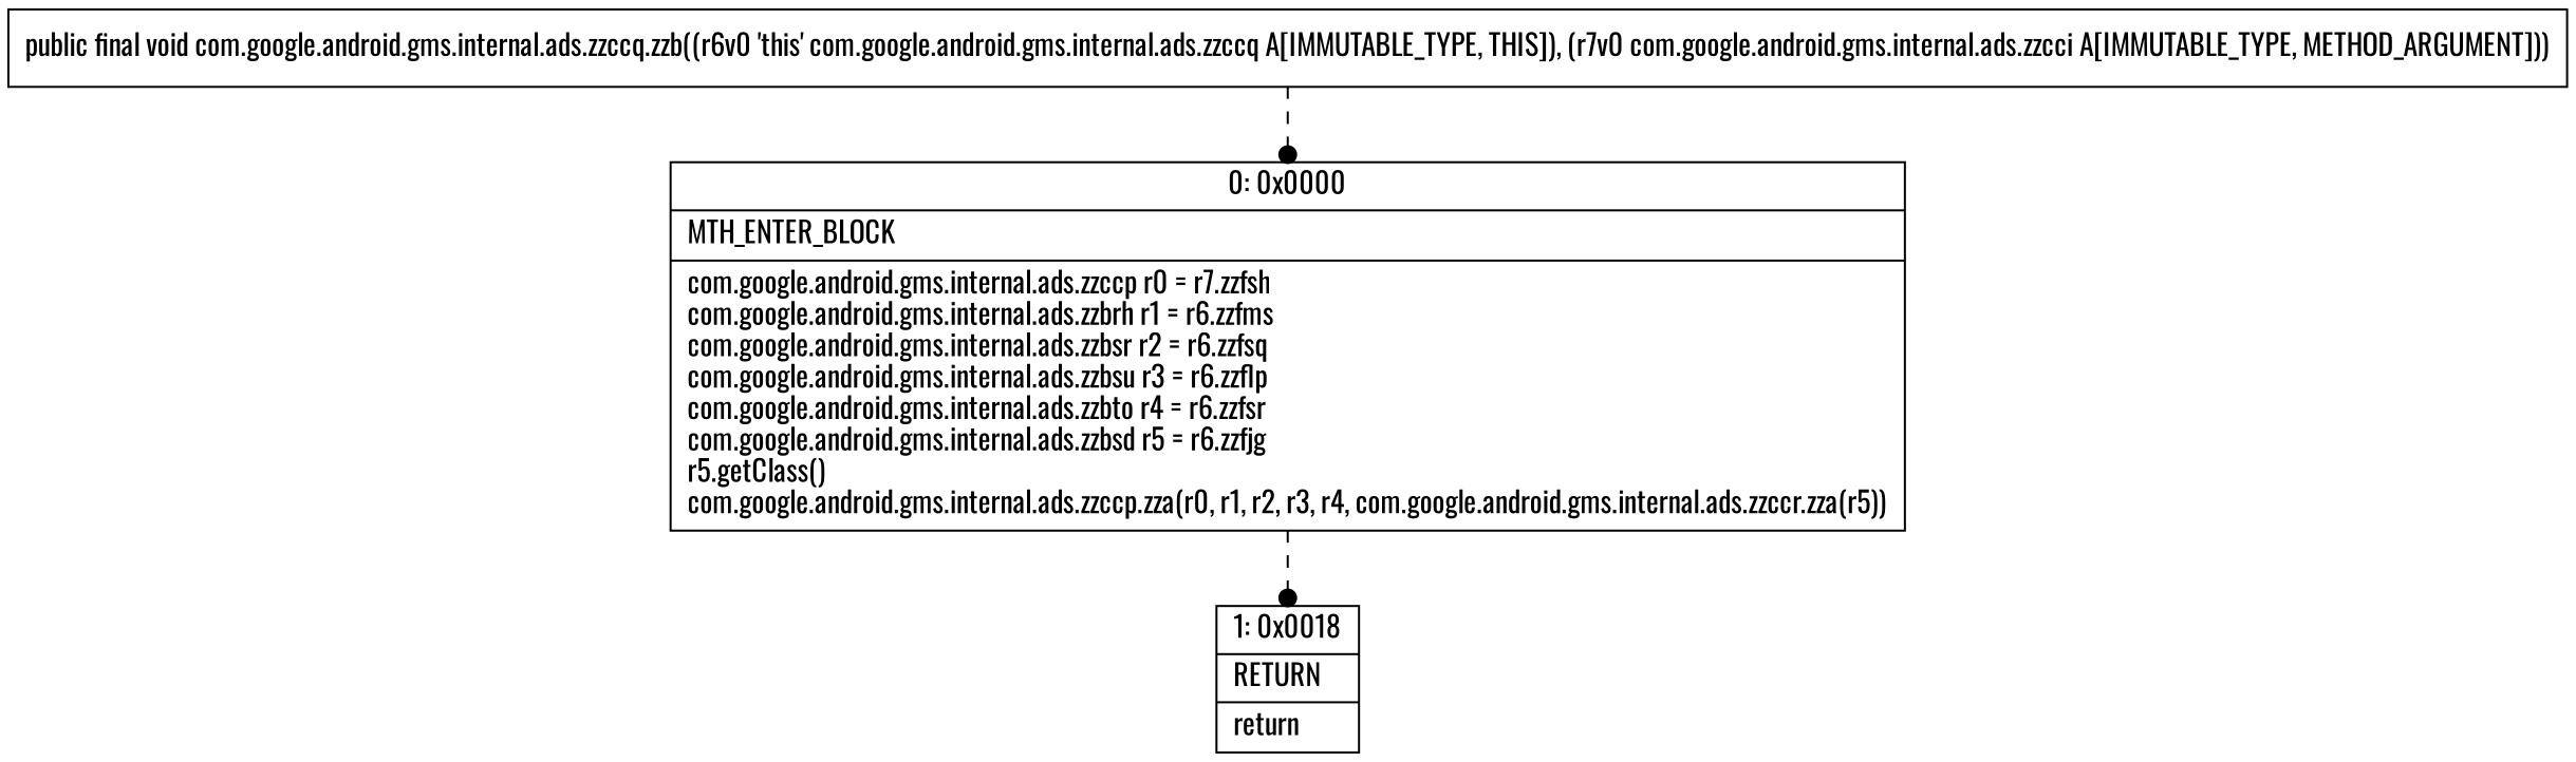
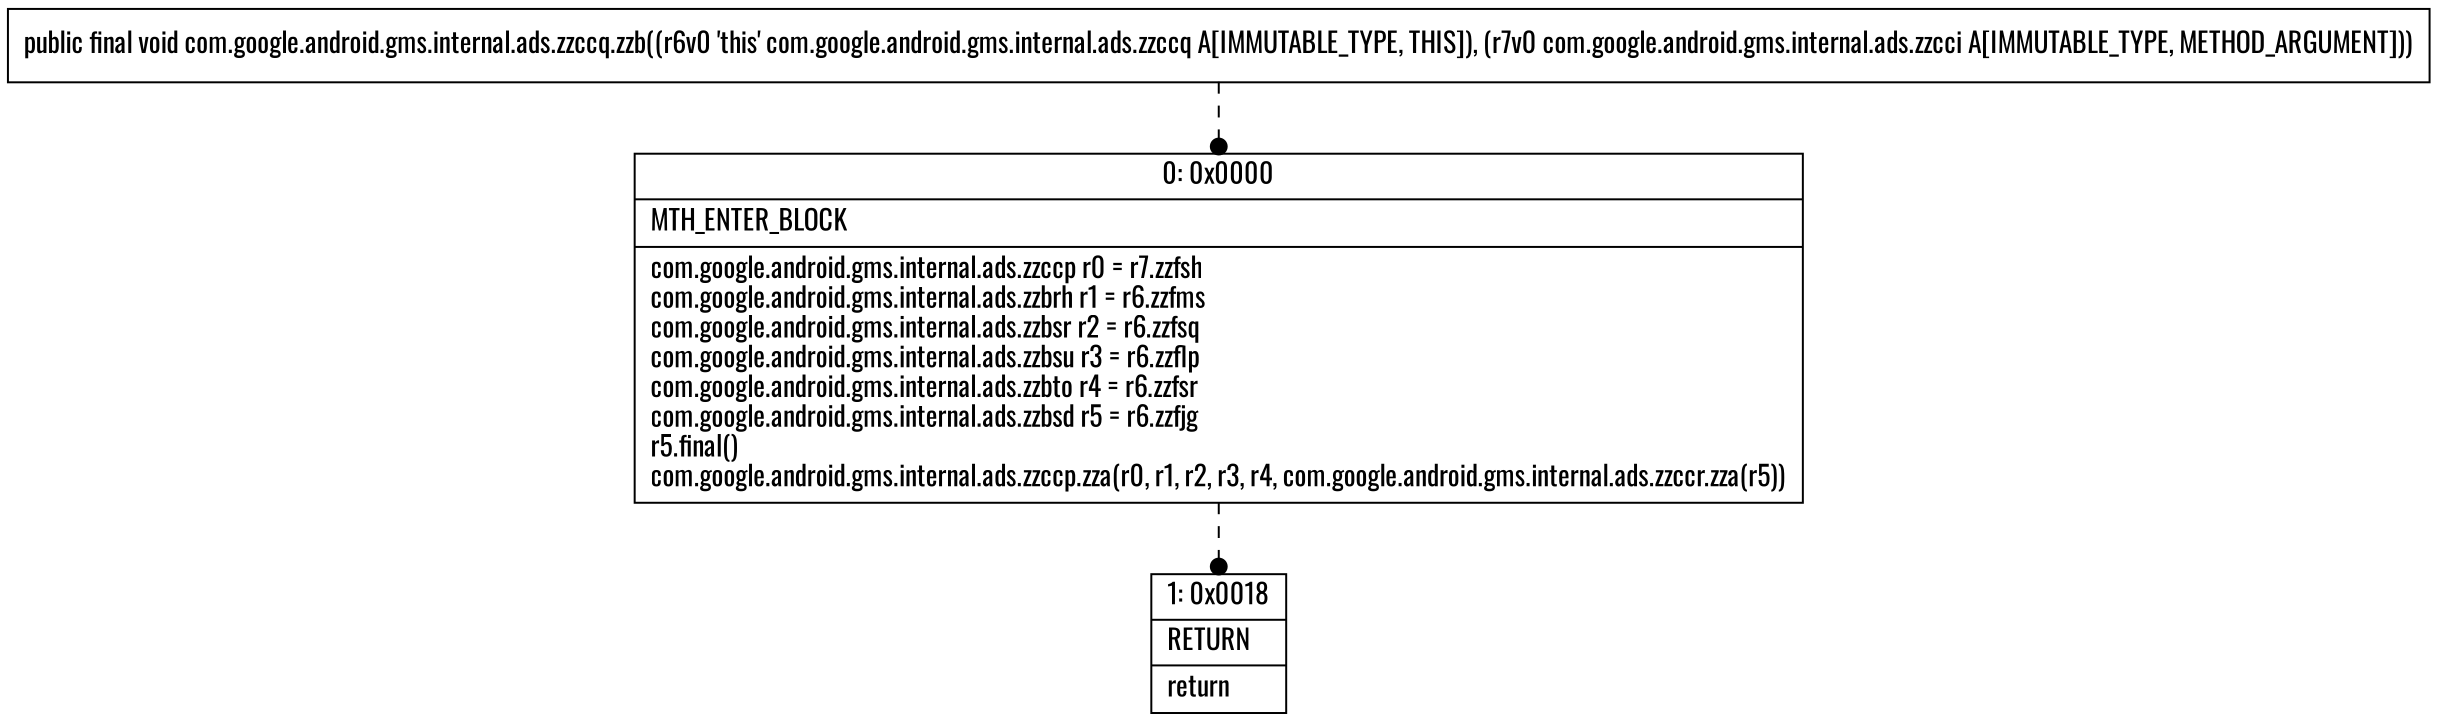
  digraph {
    fontname=Oswald
    node [shape=record fontname=Oswald]
    edge [style=dashed arrowhead=dot fontname=Oswald]
-   n1 [label="{0\:\ 0x0000|MTH_ENTER_BLOCK\l|com.google.android.gms.internal.ads.zzccp r0 = r7.zzfsh\lcom.google.android.gms.internal.ads.zzbrh r1 = r6.zzfms\lcom.google.android.gms.internal.ads.zzbsr r2 = r6.zzfsq\lcom.google.android.gms.internal.ads.zzbsu r3 = r6.zzflp\lcom.google.android.gms.internal.ads.zzbto r4 = r6.zzfsr\lcom.google.android.gms.internal.ads.zzbsd r5 = r6.zzfjg\lr5.getClass()\lcom.google.android.gms.internal.ads.zzccp.zza(r0, r1, r2, r3, r4, com.google.android.gms.internal.ads.zzccr.zza(r5))\l}"]
+   n1 [label="{0\:\ 0x0000|MTH_ENTER_BLOCK\l|com.google.android.gms.internal.ads.zzccp r0 = r7.zzfsh\lcom.google.android.gms.internal.ads.zzbrh r1 = r6.zzfms\lcom.google.android.gms.internal.ads.zzbsr r2 = r6.zzfsq\lcom.google.android.gms.internal.ads.zzbsu r3 = r6.zzflp\lcom.google.android.gms.internal.ads.zzbto r4 = r6.zzfsr\lcom.google.android.gms.internal.ads.zzbsd r5 = r6.zzfjg\lr5.final()\lcom.google.android.gms.internal.ads.zzccp.zza(r0, r1, r2, r3, r4, com.google.android.gms.internal.ads.zzccr.zza(r5))\l}"]
    n2 [label="{1\:\ 0x0018|RETURN\l|return\l}"]
    n3 [label="{public final void com.google.android.gms.internal.ads.zzccq.zzb((r6v0 'this' com.google.android.gms.internal.ads.zzccq A[IMMUTABLE_TYPE, THIS]), (r7v0 com.google.android.gms.internal.ads.zzcci A[IMMUTABLE_TYPE, METHOD_ARGUMENT])) }"]
    n1 -> n2
    n3 -> n1
  }
